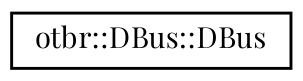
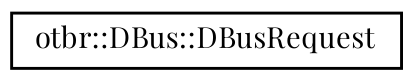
  digraph {
    rankdir=LR
    fontname="Playfair Display"
-   n1 [color=black fillcolor=white fontname="Playfair Display" fontsize=10 height=0.2 label="otbr::DBus::DBus" shape=record style=filled width=0.4]
+   n1 [color=black fillcolor=white fontname="Playfair Display" fontsize=10 height=0.2 label="otbr::DBus::DBusRequest" shape=record style=filled width=0.4]
  }
